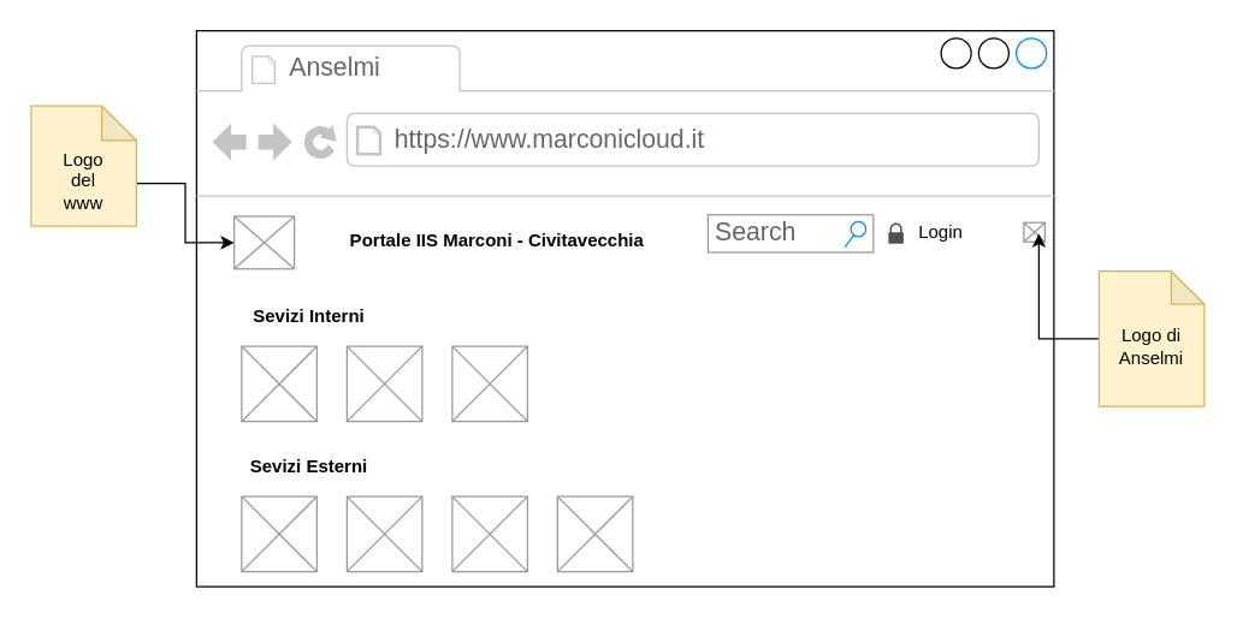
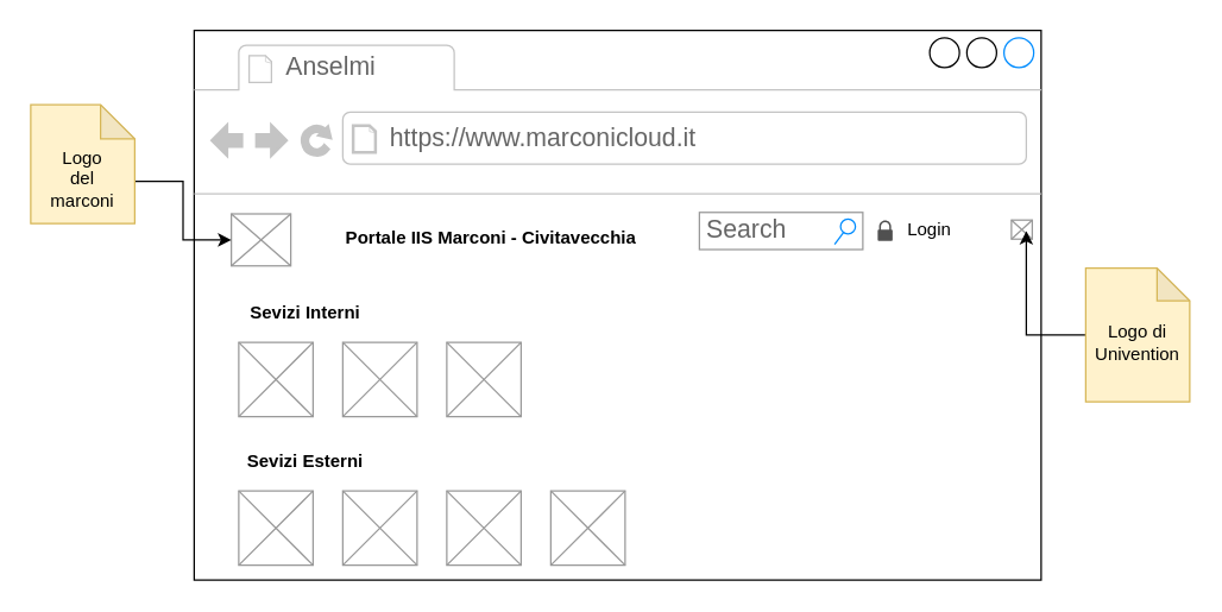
  <mxCell id="0" />
  <mxCell id="1" parent="0" />
  <mxCell id="2" value="" style="strokeWidth=1;shadow=0;dashed=0;align=center;html=1;shape=mxgraph.mockup.containers.browserWindow;rSize=0;strokeColor2=#008cff;strokeColor3=#c4c4c4;mainText=,;recursiveResize=0;rotation=0;" vertex="1" parent="1"><mxGeometry x="130" y="20" width="570" height="370" as="geometry" /></mxCell>
  <mxCell id="3" value="Anselmi" style="strokeWidth=1;shadow=0;dashed=0;align=center;html=1;shape=mxgraph.mockup.containers.anchor;fontSize=17;fontColor=#666666;align=left;rotation=0;" vertex="1" parent="2"><mxGeometry x="60" y="12" width="110" height="26" as="geometry" /></mxCell>
  <mxCell id="4" value="https://www.marconicloud.it" style="strokeWidth=1;shadow=0;dashed=0;align=center;html=1;shape=mxgraph.mockup.containers.anchor;rSize=0;fontSize=17;fontColor=#666666;align=left;rotation=0;" vertex="1" parent="2"><mxGeometry x="130" y="60" width="250" height="26" as="geometry" /></mxCell>
  <mxCell id="5" value="&lt;b&gt;Portale IIS Marconi - Civitavecchia&lt;/b&gt;" style="text;html=1;align=center;verticalAlign=middle;whiteSpace=wrap;rounded=0;rotation=0;" vertex="1" parent="2"><mxGeometry x="90" y="130" width="220" height="20" as="geometry" /></mxCell>
  <mxCell id="6" value="" style="verticalLabelPosition=bottom;shadow=0;dashed=0;align=center;html=1;verticalAlign=top;strokeWidth=1;shape=mxgraph.mockup.graphics.simpleIcon;strokeColor=#999999;" vertex="1" parent="2"><mxGeometry x="25" y="123.5" width="40" height="35" as="geometry" /></mxCell>
  <mxCell id="7" value="&lt;b&gt;Sevizi Interni&lt;/b&gt;" style="text;html=1;strokeColor=none;fillColor=none;align=center;verticalAlign=middle;whiteSpace=wrap;rounded=0;" vertex="1" parent="2"><mxGeometry x="20" y="180" width="110" height="20" as="geometry" /></mxCell>
  <mxCell id="8" value="" style="verticalLabelPosition=bottom;shadow=0;dashed=0;align=center;html=1;verticalAlign=top;strokeWidth=1;shape=mxgraph.mockup.graphics.simpleIcon;strokeColor=#999999;" vertex="1" parent="2"><mxGeometry x="30" y="210" width="50" height="50" as="geometry" /></mxCell>
  <mxCell id="9" value="" style="verticalLabelPosition=bottom;shadow=0;dashed=0;align=center;html=1;verticalAlign=top;strokeWidth=1;shape=mxgraph.mockup.graphics.simpleIcon;strokeColor=#999999;" vertex="1" parent="2"><mxGeometry x="100" y="210" width="50" height="50" as="geometry" /></mxCell>
  <mxCell id="10" value="" style="verticalLabelPosition=bottom;shadow=0;dashed=0;align=center;html=1;verticalAlign=top;strokeWidth=1;shape=mxgraph.mockup.graphics.simpleIcon;strokeColor=#999999;" vertex="1" parent="2"><mxGeometry x="170" y="210" width="50" height="50" as="geometry" /></mxCell>
  <mxCell id="11" value="&lt;b&gt;Sevizi Esterni&lt;/b&gt;" style="text;html=1;strokeColor=none;fillColor=none;align=center;verticalAlign=middle;whiteSpace=wrap;rounded=0;" vertex="1" parent="2"><mxGeometry x="30" y="280" width="90" height="20" as="geometry" /></mxCell>
  <mxCell id="12" value="" style="verticalLabelPosition=bottom;shadow=0;dashed=0;align=center;html=1;verticalAlign=top;strokeWidth=1;shape=mxgraph.mockup.graphics.simpleIcon;strokeColor=#999999;" vertex="1" parent="2"><mxGeometry x="30" y="310" width="50" height="50" as="geometry" /></mxCell>
  <mxCell id="13" value="" style="verticalLabelPosition=bottom;shadow=0;dashed=0;align=center;html=1;verticalAlign=top;strokeWidth=1;shape=mxgraph.mockup.graphics.simpleIcon;strokeColor=#999999;" vertex="1" parent="2"><mxGeometry x="100" y="310" width="50" height="50" as="geometry" /></mxCell>
  <mxCell id="14" value="" style="verticalLabelPosition=bottom;shadow=0;dashed=0;align=center;html=1;verticalAlign=top;strokeWidth=1;shape=mxgraph.mockup.graphics.simpleIcon;strokeColor=#999999;" vertex="1" parent="2"><mxGeometry x="170" y="310" width="50" height="50" as="geometry" /></mxCell>
  <mxCell id="15" value="" style="verticalLabelPosition=bottom;shadow=0;dashed=0;align=center;html=1;verticalAlign=top;strokeWidth=1;shape=mxgraph.mockup.graphics.simpleIcon;strokeColor=#999999;" vertex="1" parent="2"><mxGeometry x="240" y="310" width="50" height="50" as="geometry" /></mxCell>
  <mxCell id="16" value="Search" style="strokeWidth=1;shadow=0;dashed=0;align=center;html=1;shape=mxgraph.mockup.forms.searchBox;strokeColor=#999999;mainText=;strokeColor2=#008cff;fontColor=#666666;fontSize=17;align=left;spacingLeft=3;" vertex="1" parent="2"><mxGeometry x="340" y="122.5" width="110" height="25" as="geometry" /></mxCell>
  <mxCell id="17" value="" style="pointerEvents=1;shadow=0;dashed=0;html=1;strokeColor=none;fillColor=#505050;labelPosition=center;verticalLabelPosition=bottom;verticalAlign=top;outlineConnect=0;align=center;shape=mxgraph.office.security.lock_protected;" vertex="1" parent="2"><mxGeometry x="460" y="127.98" width="10" height="13.75" as="geometry" /></mxCell>
  <mxCell id="18" value="Login&lt;br&gt;" style="text;html=1;strokeColor=none;fillColor=none;align=center;verticalAlign=middle;whiteSpace=wrap;rounded=0;" vertex="1" parent="2"><mxGeometry x="480" y="127.98" width="30" height="12.5" as="geometry" /></mxCell>
  <mxCell id="19" value="" style="shape=image;html=1;verticalAlign=top;verticalLabelPosition=bottom;labelBackgroundColor=#ffffff;imageAspect=0;aspect=fixed;image=https://cdn4.iconfinder.com/data/icons/wirecons-free-vector-icons/32/menu-alt-128.png" vertex="1" parent="2"><mxGeometry x="520" y="127.98" width="16.87" height="16.87" as="geometry" /></mxCell>
  <mxCell id="20" value="" style="verticalLabelPosition=bottom;shadow=0;dashed=0;align=center;html=1;verticalAlign=top;strokeWidth=1;shape=mxgraph.mockup.graphics.simpleIcon;strokeColor=#999999;" vertex="1" parent="2"><mxGeometry x="550" y="127.66" width="14" height="12.82" as="geometry" /></mxCell>
  <mxCell id="21" style="edgeStyle=orthogonalEdgeStyle;rounded=0;orthogonalLoop=1;jettySize=auto;html=1;exitX=0;exitY=0.5;exitDx=0;exitDy=0;exitPerimeter=0;entryX=0.714;entryY=0.573;entryDx=0;entryDy=0;entryPerimeter=0;" edge="1" parent="1" source="22" target="20"><mxGeometry relative="1" as="geometry" /></mxCell>
  <mxCell id="22" value="" style="shape=note;whiteSpace=wrap;html=1;backgroundOutline=1;darkOpacity=0.05;fillColor=#fff2cc;strokeColor=#d6b656;size=22;" vertex="1" parent="1"><mxGeometry x="730" y="180" width="70" height="90" as="geometry" /></mxCell>
- <mxCell id="23" value="Logo di Anselmi&lt;br&gt;" style="text;html=1;strokeColor=none;fillColor=none;align=center;verticalAlign=middle;whiteSpace=wrap;rounded=0;" vertex="1" parent="1"><mxGeometry x="745" y="220" width="40" height="20" as="geometry" /></mxCell>
+ <mxCell id="23" value="Logo di Univention&lt;br&gt;" style="text;html=1;strokeColor=none;fillColor=none;align=center;verticalAlign=middle;whiteSpace=wrap;rounded=0;" vertex="1" parent="1"><mxGeometry x="745" y="220" width="40" height="20" as="geometry" /></mxCell>
  <mxCell id="24" style="edgeStyle=orthogonalEdgeStyle;rounded=0;orthogonalLoop=1;jettySize=auto;html=1;exitX=0;exitY=0;exitDx=70;exitDy=51.5;exitPerimeter=0;" edge="1" parent="1" source="25" target="6"><mxGeometry relative="1" as="geometry" /></mxCell>
  <mxCell id="25" value="" style="shape=note;whiteSpace=wrap;html=1;backgroundOutline=1;darkOpacity=0.05;size=23;fillColor=#fff2cc;strokeColor=#d6b656;" vertex="1" parent="1"><mxGeometry x="20" y="70" width="70" height="80" as="geometry" /></mxCell>
- <mxCell id="26" value="Logo del www&lt;br&gt;" style="text;html=1;strokeColor=none;fillColor=none;align=center;verticalAlign=middle;whiteSpace=wrap;rounded=0;" vertex="1" parent="1"><mxGeometry x="35" y="110" width="40" height="20" as="geometry" /></mxCell>
+ <mxCell id="26" value="Logo del marconi&lt;br&gt;" style="text;html=1;strokeColor=none;fillColor=none;align=center;verticalAlign=middle;whiteSpace=wrap;rounded=0;" vertex="1" parent="1"><mxGeometry x="35" y="110" width="40" height="20" as="geometry" /></mxCell>
